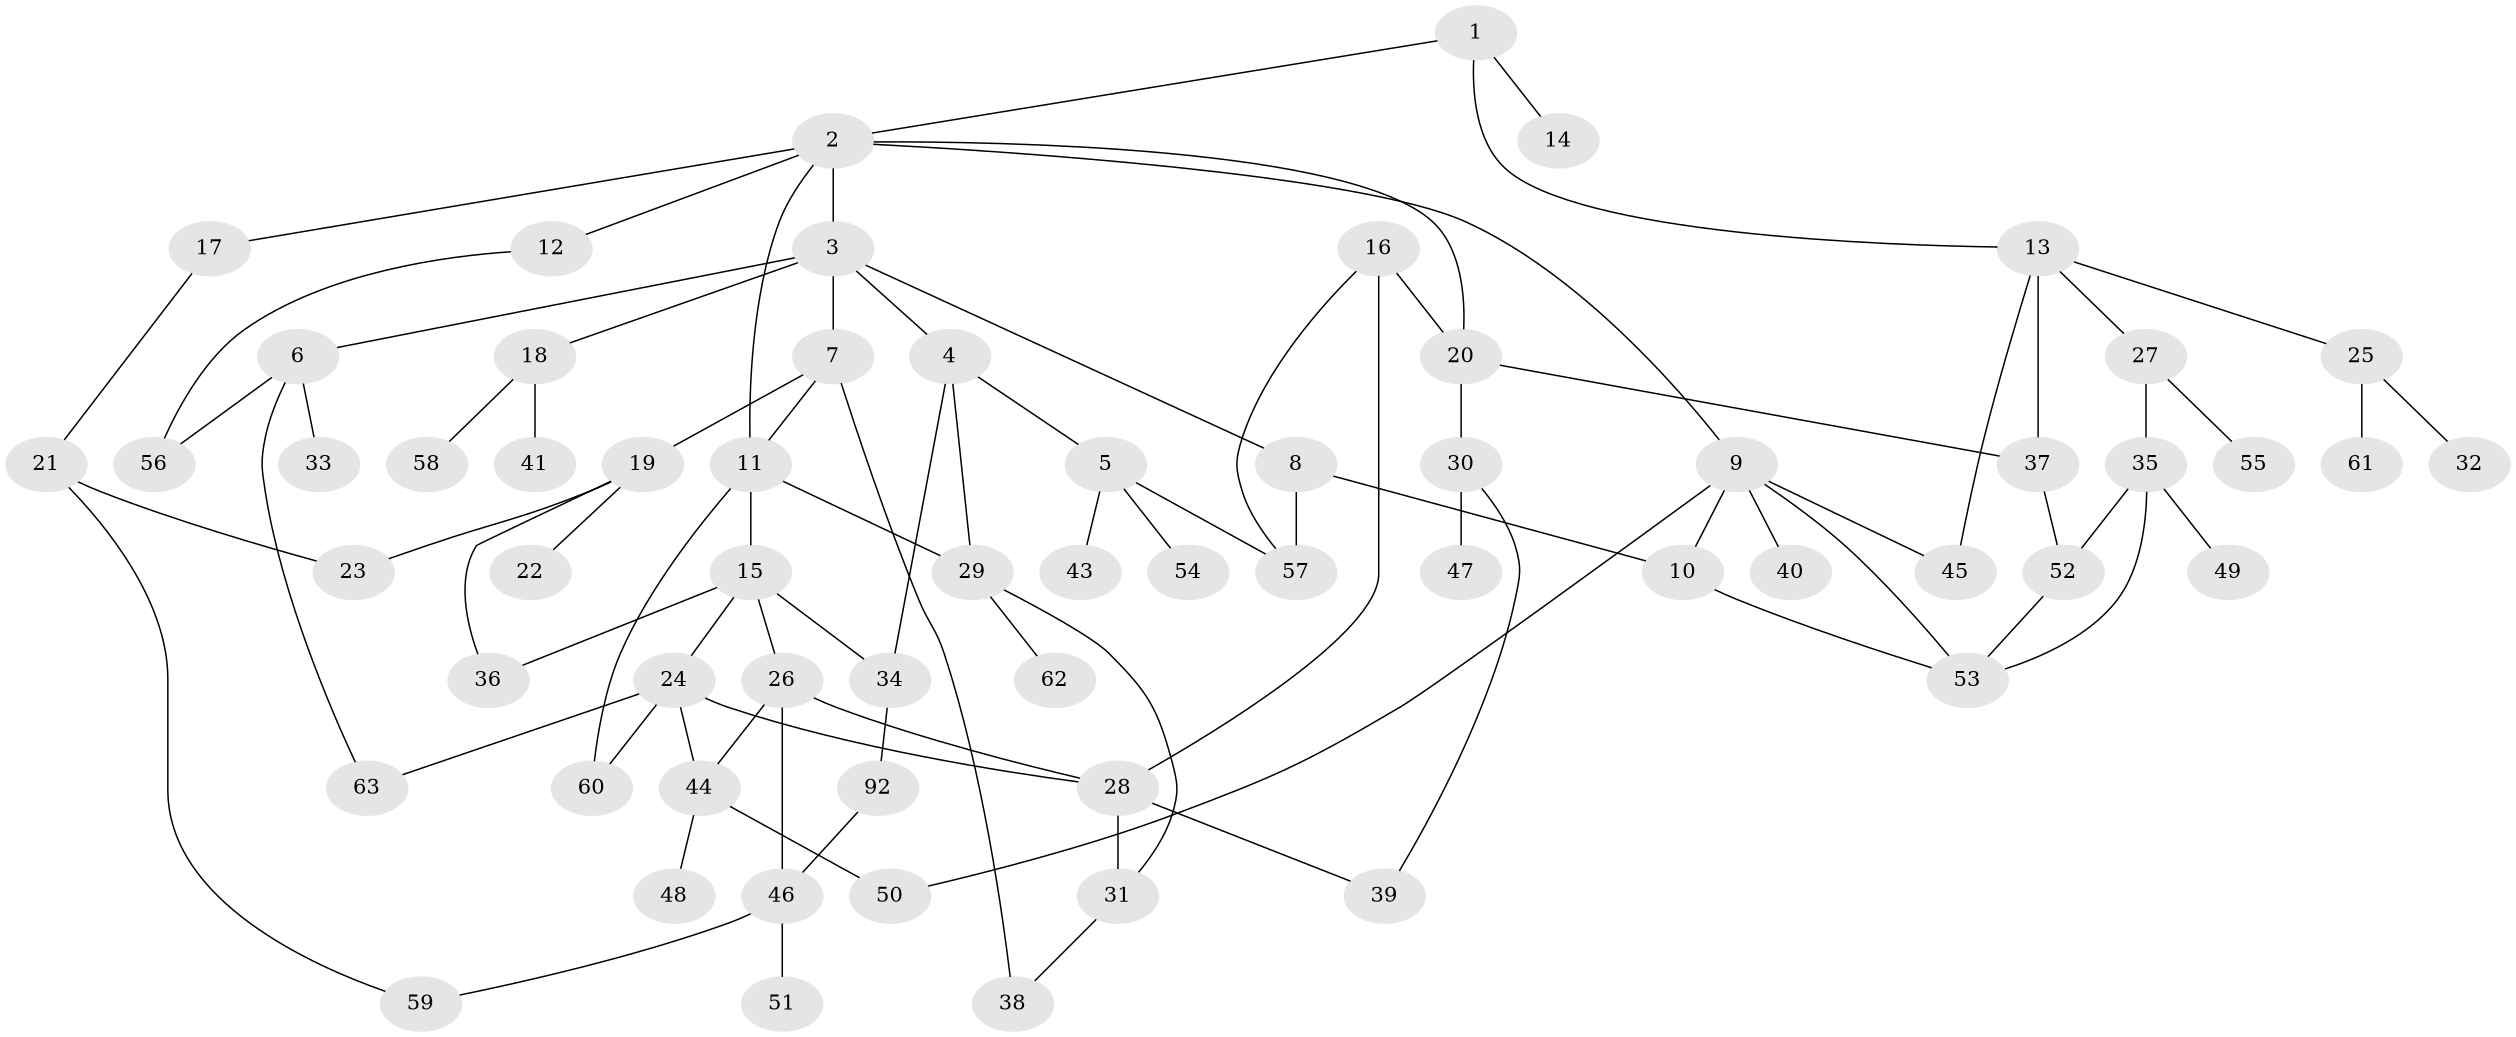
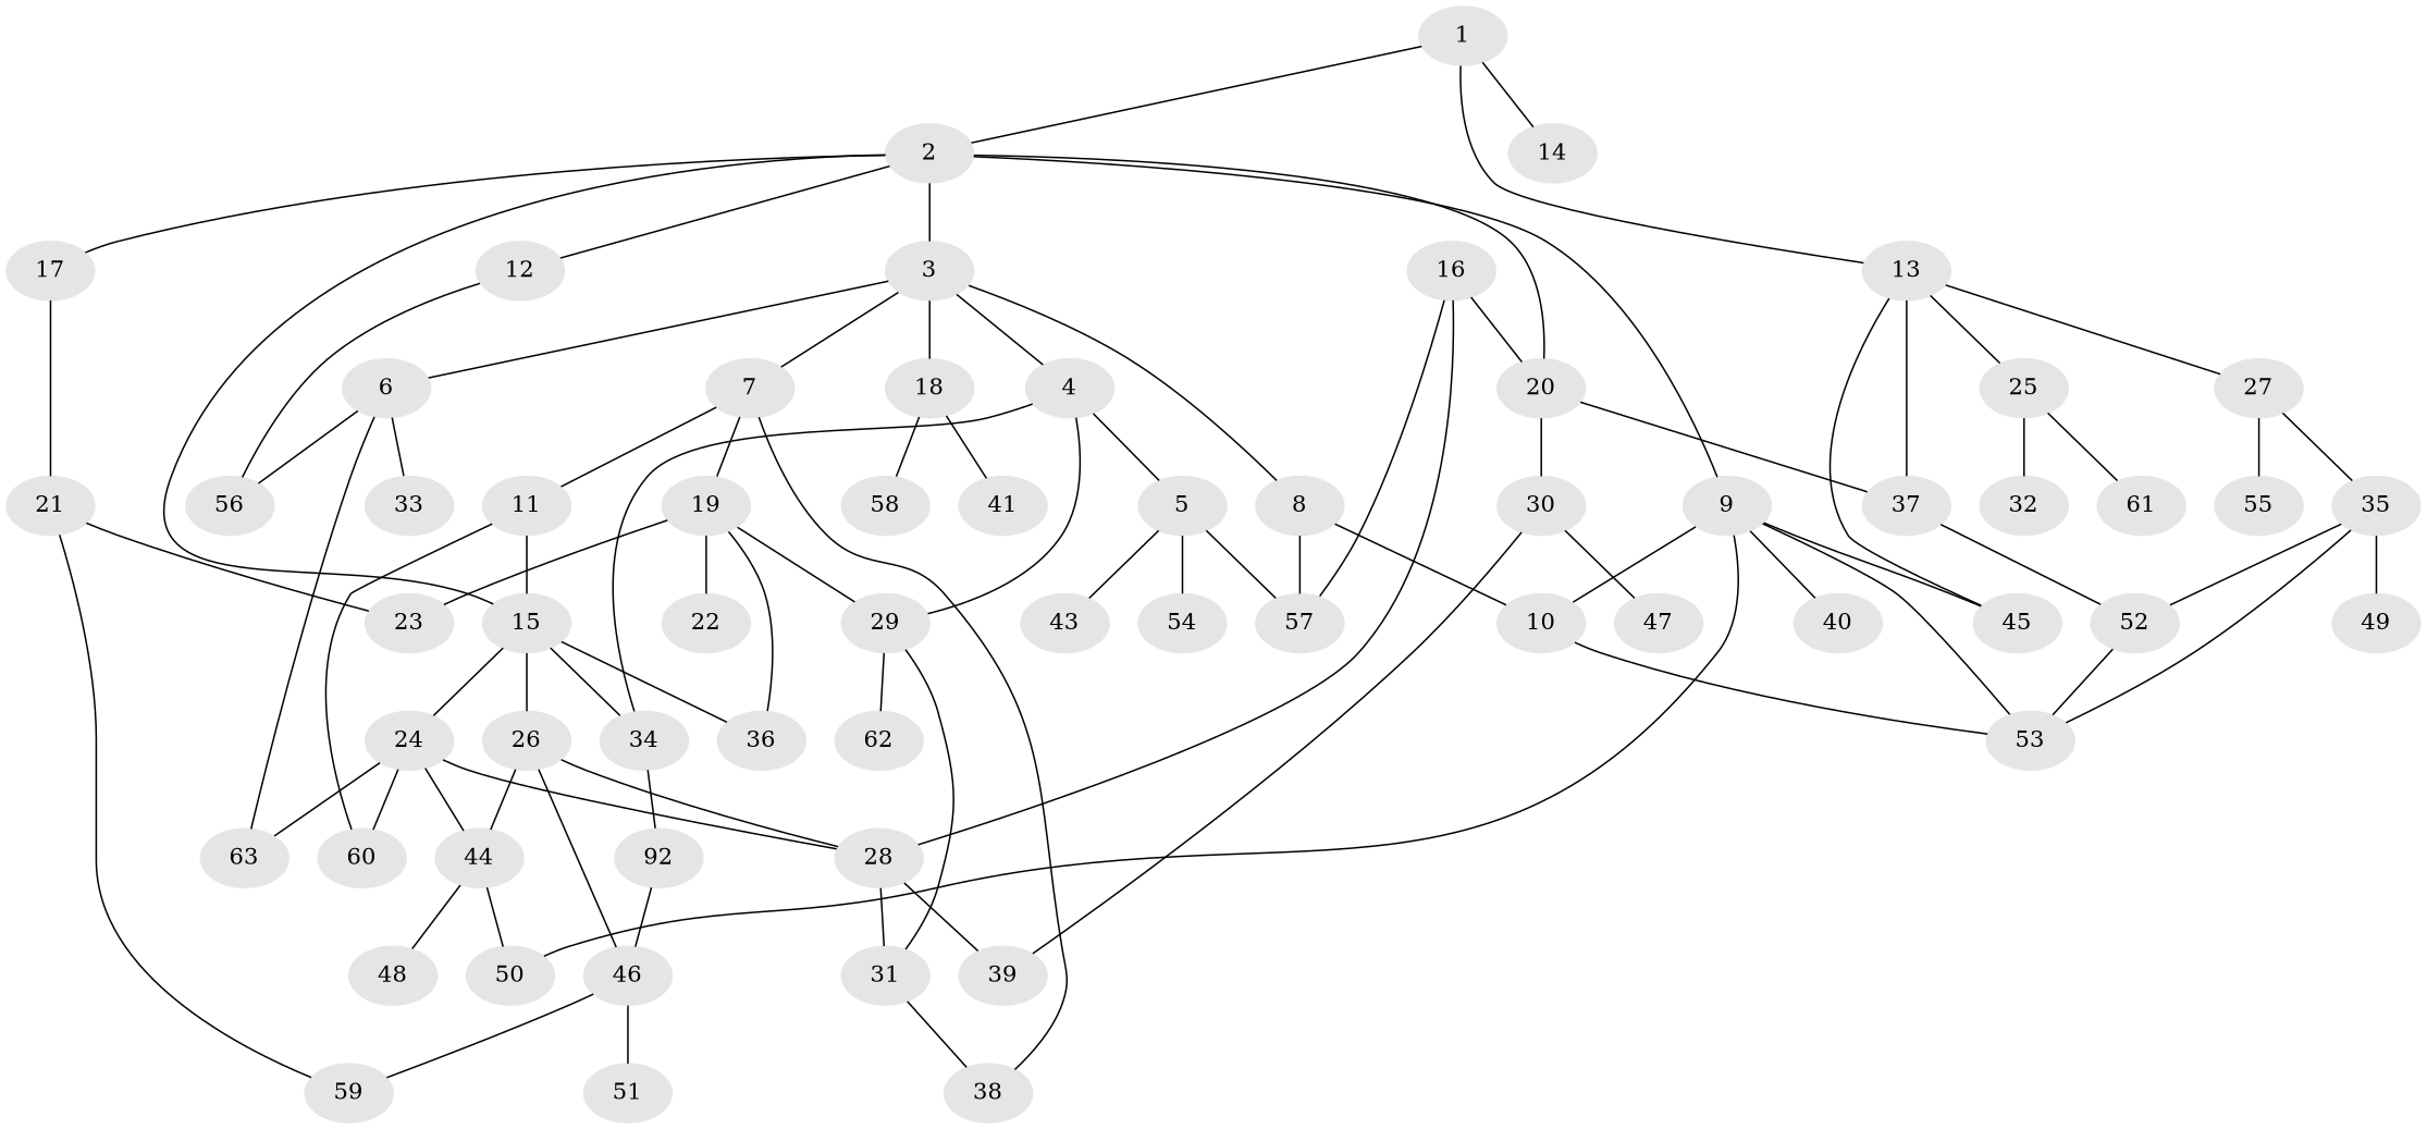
  graph {
    node [color=gray90 style=filled]
    1
    2
    13
    14
    3
    9
    11
    12
    17
    20
    45
    25
    27
    37
    4
    6
    7
    8
    18
    10
    40
    50
    53
    29
    15
    60
    56
    21
    30
    5
    34
    33
    63
    19
    38
    57
    41
    58
    54
    43
    31
    62
    n43 [label=92]
    36
    22
    23
    16
    28
    24
    26
    32
    61
    35
    55
    52
    44
    46
    39
    59
    47
    48
    51
    49
    1 -- 2
    1 -- 13
    1 -- 14
    2 -- 3
    2 -- 9
-   2 -- 11
+   2 -- 15
    2 -- 12
    2 -- 17
    2 -- 20
    13 -- 45
    13 -- 25
    13 -- 27
    13 -- 37
    3 -- 4
    3 -- 6
    3 -- 7
    3 -- 8
    3 -- 18
    9 -- 45
    9 -- 10
    9 -- 40
    9 -- 50
    9 -- 53
-   11 -- 29
+   19 -- 29
    11 -- 15
    11 -- 60
    12 -- 56
    17 -- 21
    20 -- 37
    20 -- 30
    25 -- 32
    25 -- 61
    27 -- 35
    27 -- 55
    37 -- 52
    4 -- 29
    4 -- 5
    4 -- 34
    6 -- 56
    6 -- 33
    6 -- 63
    7 -- 11
    7 -- 19
    7 -- 38
    8 -- 10
    8 -- 57
    18 -- 41
    18 -- 58
    10 -- 53
    29 -- 31
    29 -- 62
    15 -- 34
    15 -- 36
    15 -- 24
    15 -- 26
    21 -- 23
    21 -- 59
    30 -- 39
    30 -- 47
    5 -- 57
    5 -- 54
    5 -- 43
    34 -- n43
    19 -- 36
    19 -- 22
    19 -- 23
    31 -- 38
    n43 -- 46
    16 -- 20
    16 -- 57
    16 -- 28
    28 -- 31
    28 -- 39
    24 -- 60
    24 -- 63
    24 -- 28
    24 -- 44
    26 -- 28
    26 -- 44
    26 -- 46
    35 -- 53
    35 -- 52
    35 -- 49
    52 -- 53
    44 -- 50
    44 -- 48
    46 -- 59
    46 -- 51
  }
